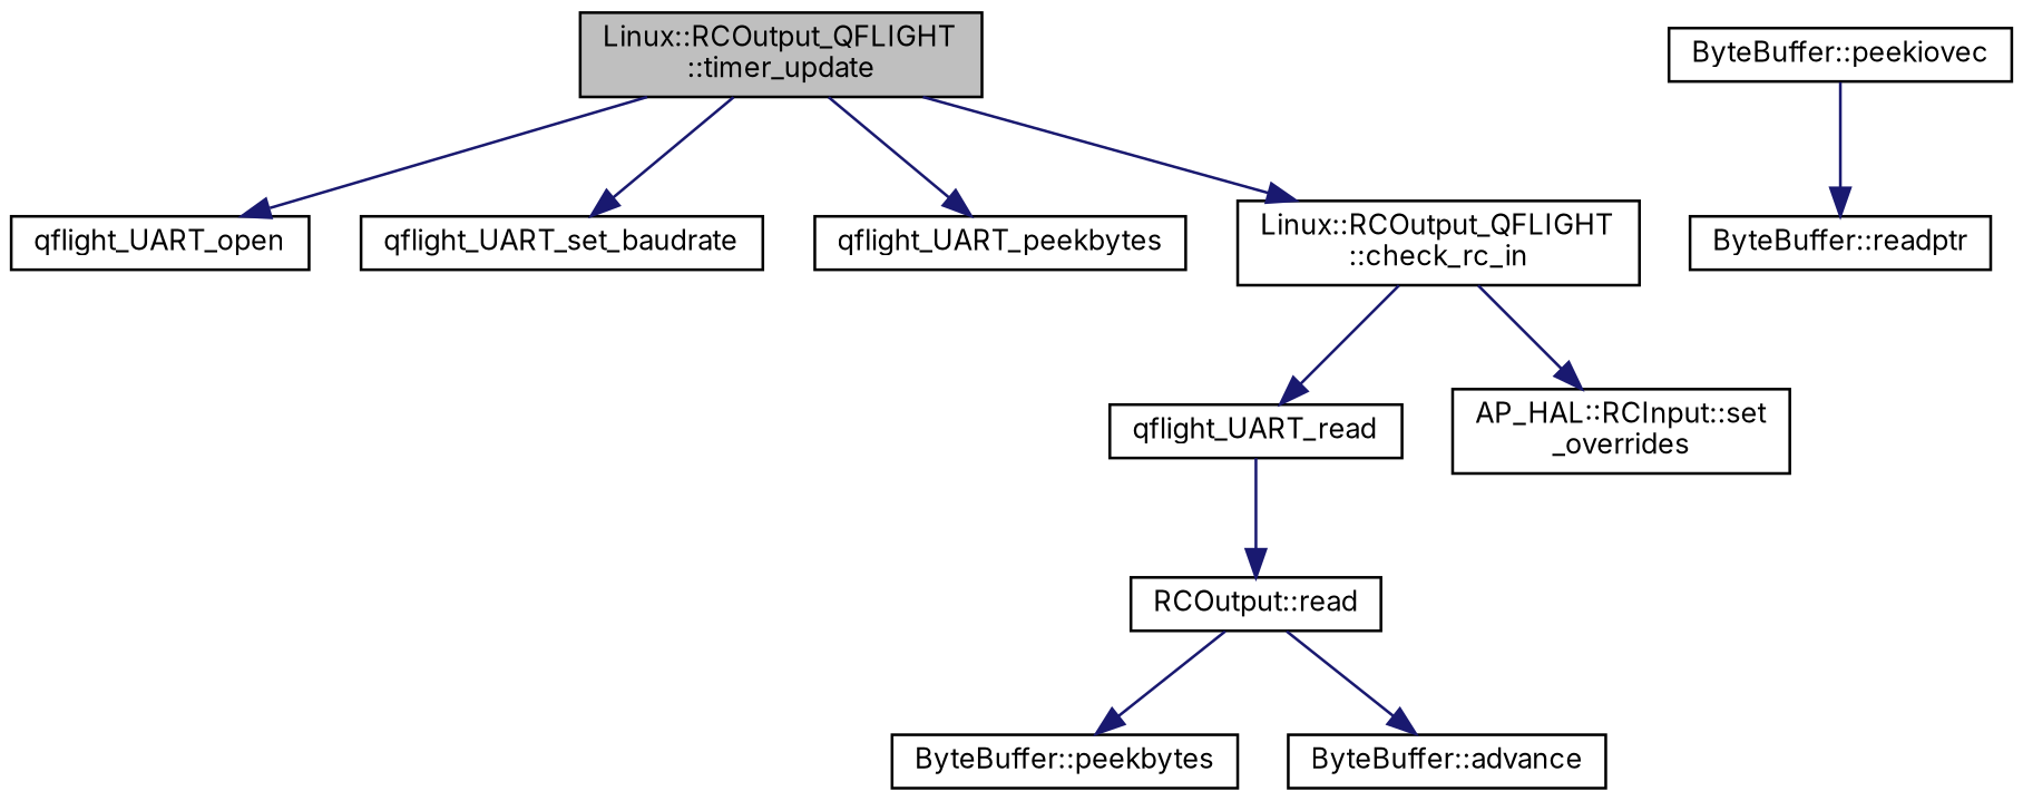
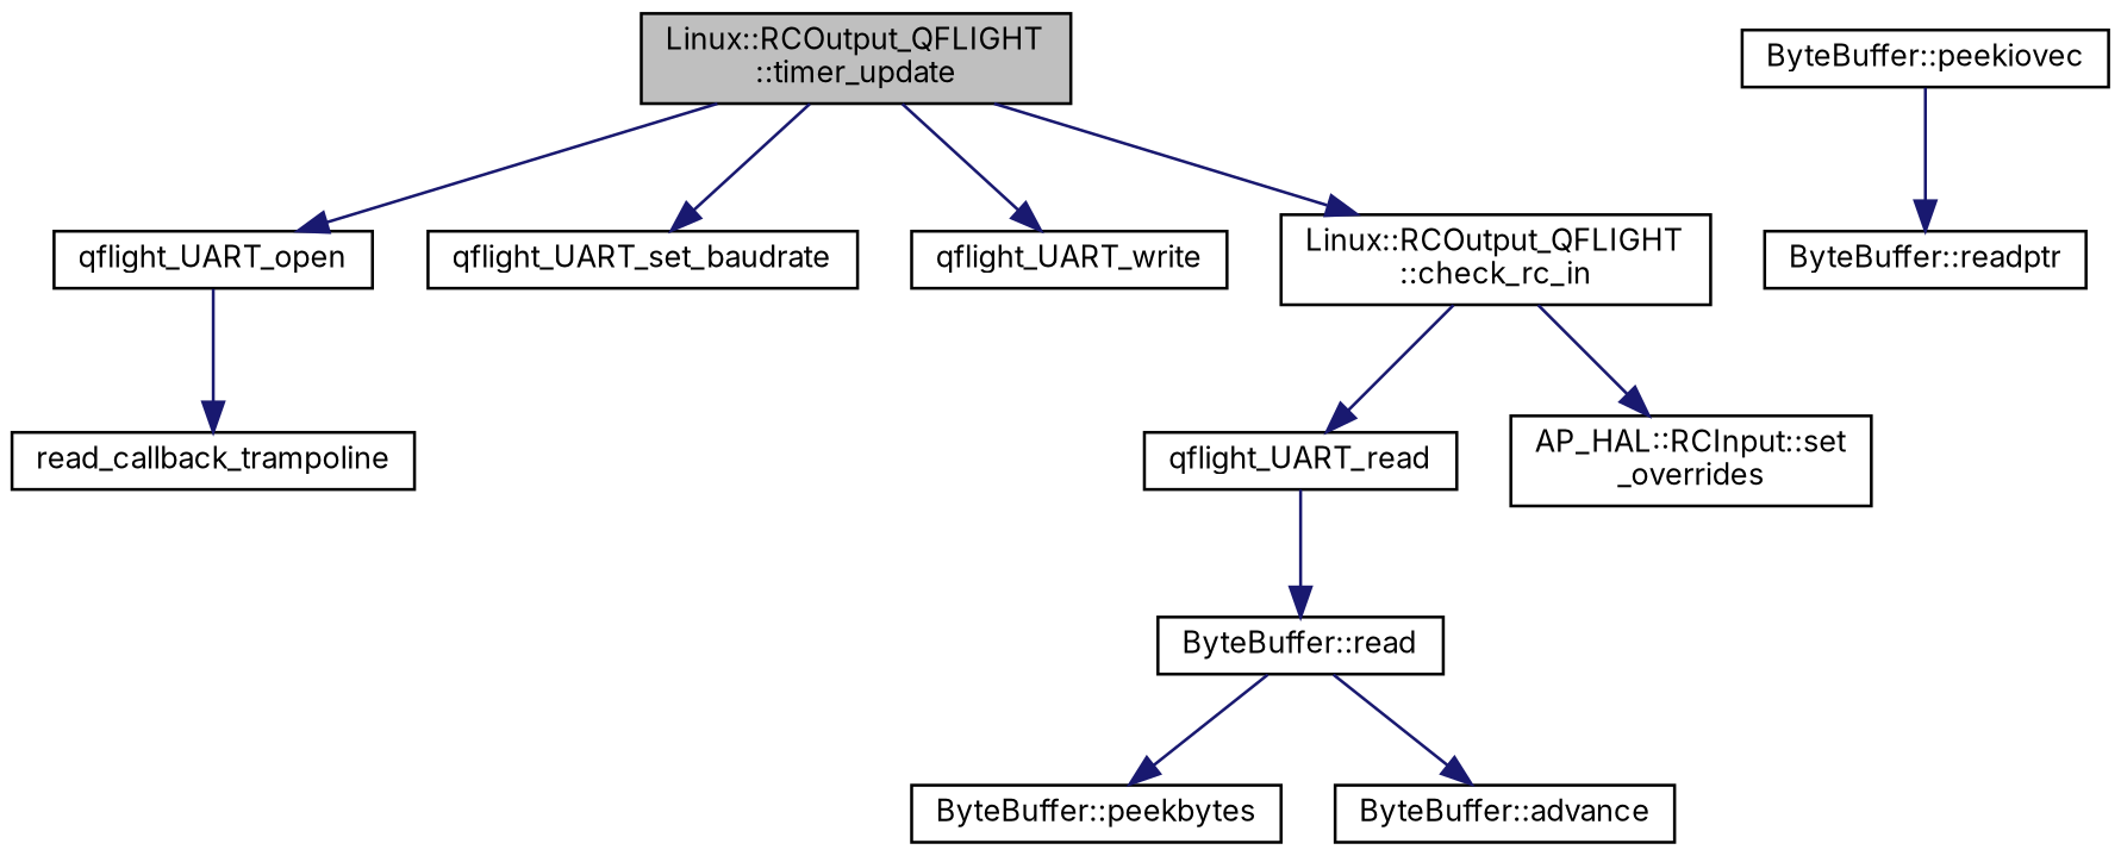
  digraph {
    fontname=Inter
    rankdir=TB
    node [color=black fillcolor=white fontname=Inter fontsize=10 shape=record style=filled]
    edge [color=midnightblue fontname=Inter fontsize=10 labelfontname=Helvetica labelfontsize=10 style=solid]
    n1 [fillcolor=grey75 fontcolor=black height=0.2 label="Linux::RCOutput_QFLIGHT\l::timer_update" width=0.4]
    n2 [height=0.2 label=qflight_UART_open width=0.4]
    n3 [height=0.2 label=qflight_UART_set_baudrate width=0.4]
-   n4 [height=0.2 label=qflight_UART_peekbytes width=0.4]
+   n4 [height=0.2 label=qflight_UART_write width=0.4]
    n5 [height=0.2 label="Linux::RCOutput_QFLIGHT\l::check_rc_in" width=0.4]
+   n6 [height=0.2 label=read_callback_trampoline width=0.4]
    n7 [height=0.2 label=qflight_UART_read width=0.4]
    n8 [height=0.2 label="AP_HAL::RCInput::set\l_overrides" width=0.4]
-   n9 [height=0.2 label="RCOutput::read" width=0.4]
+   n9 [height=0.2 label="ByteBuffer::read" width=0.4]
    n10 [height=0.2 label="ByteBuffer::peekbytes" width=0.4]
    n11 [height=0.2 label="ByteBuffer::advance" width=0.4]
    n12 [height=0.2 label="ByteBuffer::peekiovec" width=0.4]
    n13 [height=0.2 label="ByteBuffer::readptr" width=0.4]
    n1 -> n2
    n1 -> n3
    n1 -> n4
    n1 -> n5
+   n2 -> n6
    n5 -> n7
    n5 -> n8
    n7 -> n9
    n9 -> n10
    n9 -> n11
    n12 -> n13
  }
